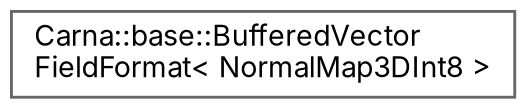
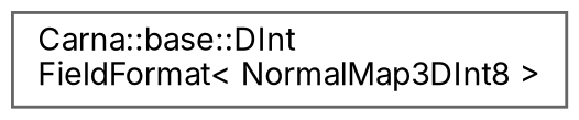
  digraph {
    rankdir=LR
    fontname=Inter
-   n1 [color=grey40 fillcolor=white fontname=Inter fontsize=10 height=0.2 label="Carna::base::BufferedVector\lFieldFormat\< NormalMap3DInt8 \>" shape=box style=filled width=0.4]
+   n1 [color=grey40 fillcolor=white fontname=Inter fontsize=10 height=0.2 label="Carna::base::DInt\lFieldFormat\< NormalMap3DInt8 \>" shape=box style=filled width=0.4]
  }
